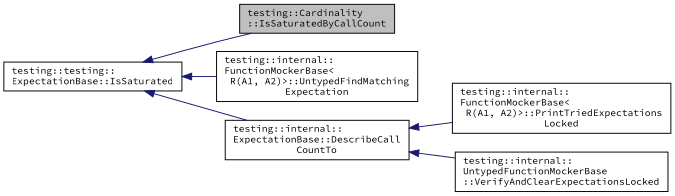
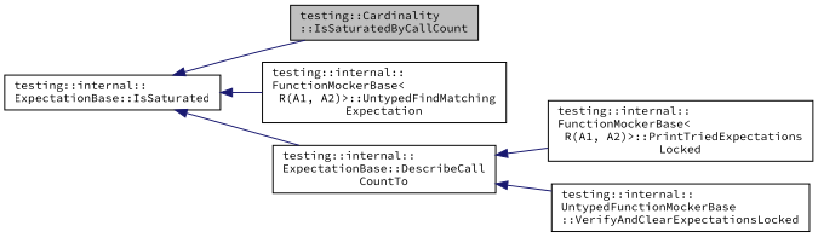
  digraph {
    fontname="Source Code Pro"
    rankdir=LR
    node [color=black fillcolor=white fontname="Source Code Pro" fontsize=10 shape=record style=filled]
    edge [color=midnightblue dir=back fontname="Source Code Pro" fontsize=10 labelfontname=Helvetica labelfontsize=10 style=solid]
    n1 [fillcolor=grey75 fontcolor=black height=0.2 label="testing::Cardinality\l::IsSaturatedByCallCount" width=0.4]
-   n2 [height=0.2 label="testing::testing::\lExpectationBase::IsSaturated" width=0.4]
+   n2 [height=0.2 label="testing::internal::\lExpectationBase::IsSaturated" width=0.4]
    n3 [height=0.2 label="testing::internal::\lFunctionMockerBase\<\l R(A1, A2)\>::UntypedFindMatching\lExpectation" width=0.4]
    n4 [height=0.2 label="testing::internal::\lExpectationBase::DescribeCall\lCountTo" width=0.4]
    n5 [height=0.2 label="testing::internal::\lFunctionMockerBase\<\l R(A1, A2)\>::PrintTriedExpectations\lLocked" width=0.4]
    n6 [height=0.2 label="testing::internal::\lUntypedFunctionMockerBase\l::VerifyAndClearExpectationsLocked" width=0.4]
    n2 -> n1
    n2 -> n3
    n2 -> n4
    n4 -> n5
    n4 -> n6
  }
